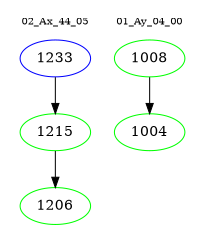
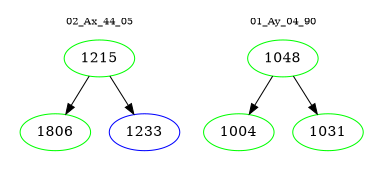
  digraph {
    node [color=green]
    edge [color=black]
    n1 [label=1215]
-   n2 [label=1206]
+   n2 [label=1806]
    n3 [color=blue label=1233]
-   n4 [label=1008]
+   n4 [label=1048]
    n5 [label=1004]
+   n6 [label=1031]
    subgraph cluster_1 {
      color=white
      fontsize=10
      label="02_Ax_44_05"
      n1
      n2
      n3
    }
    subgraph cluster_2 {
      color=white
      fontsize=10
-     label="01_Ay_04_00"
+     label="01_Ay_04_90"
      n4
      n5
+     n6
    }
    n1 -> n2
-   n3 -> n1
+   n1 -> n3
    n4 -> n5
+   n4 -> n6
  }
